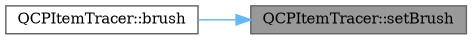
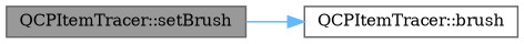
  digraph {
    rankdir=LR
    fontname="DejaVu Serif"
    node [fontname="DejaVu Serif" fontsize=10 shape=box style=filled]
    n1 [color=gray40 fillcolor=grey60 fontcolor=black height=0.2 label="QCPItemTracer::setBrush" width=0.4]
    n2 [color=grey40 fillcolor=white height=0.2 label="QCPItemTracer::brush" width=0.4]
-   n2 -> n1 [color=steelblue1 fontname="DejaVu Serif" fontsize=10 labelfontname=Helvetica labelfontsize=10 style=solid]
+   n1 -> n2 [color=steelblue1 fontname="DejaVu Serif" fontsize=10 labelfontname=Helvetica labelfontsize=10 style=solid]
  }
